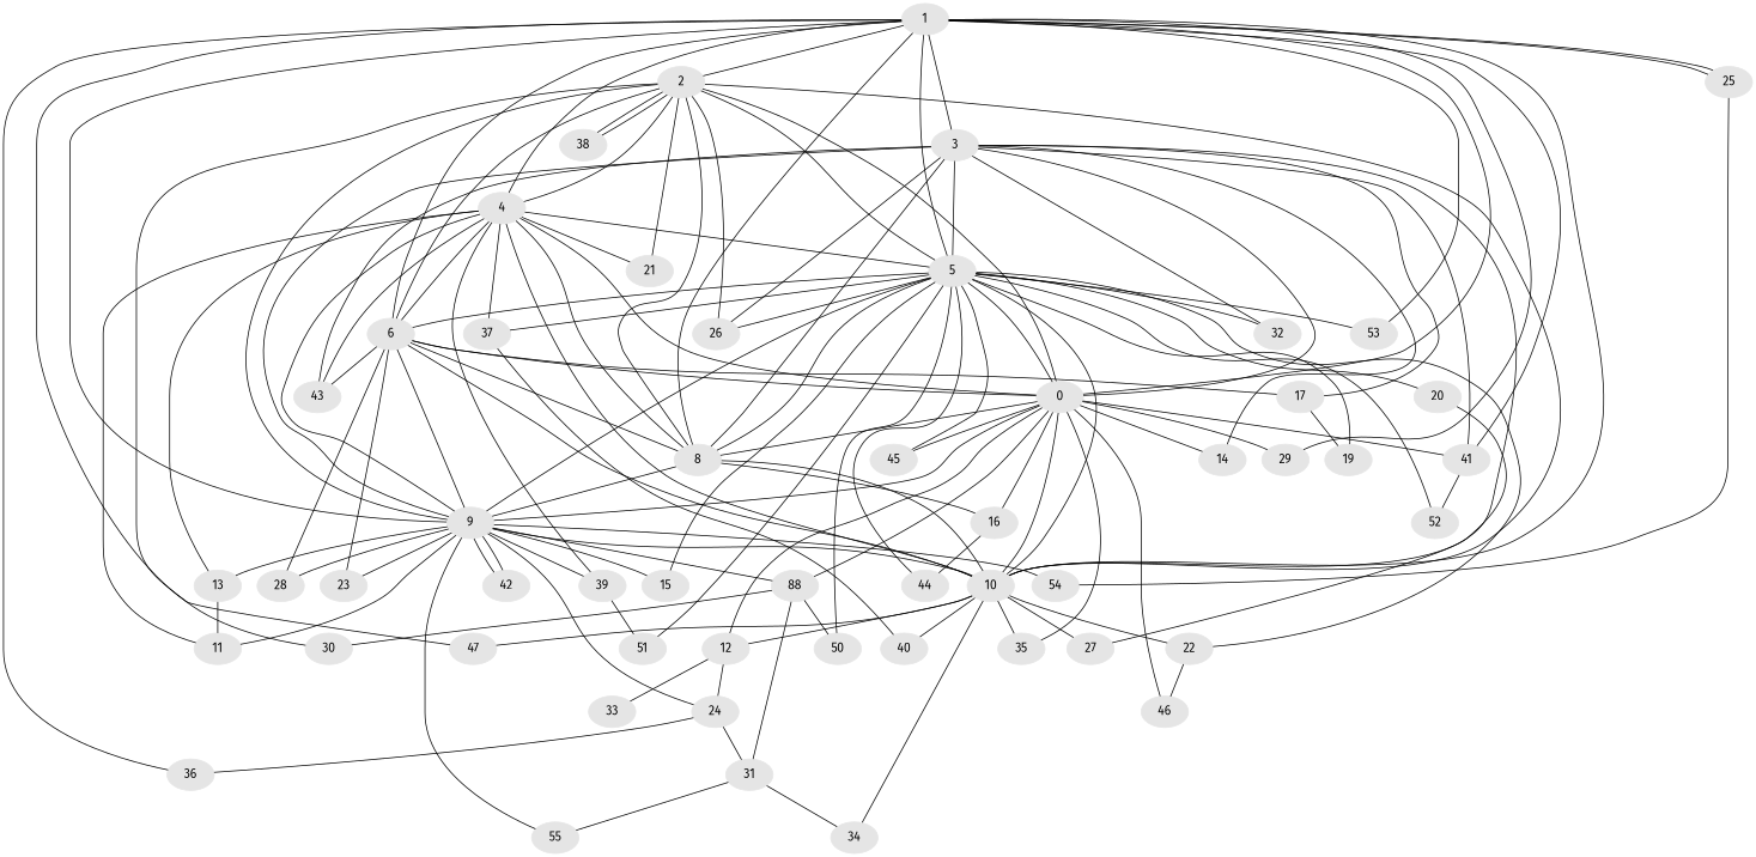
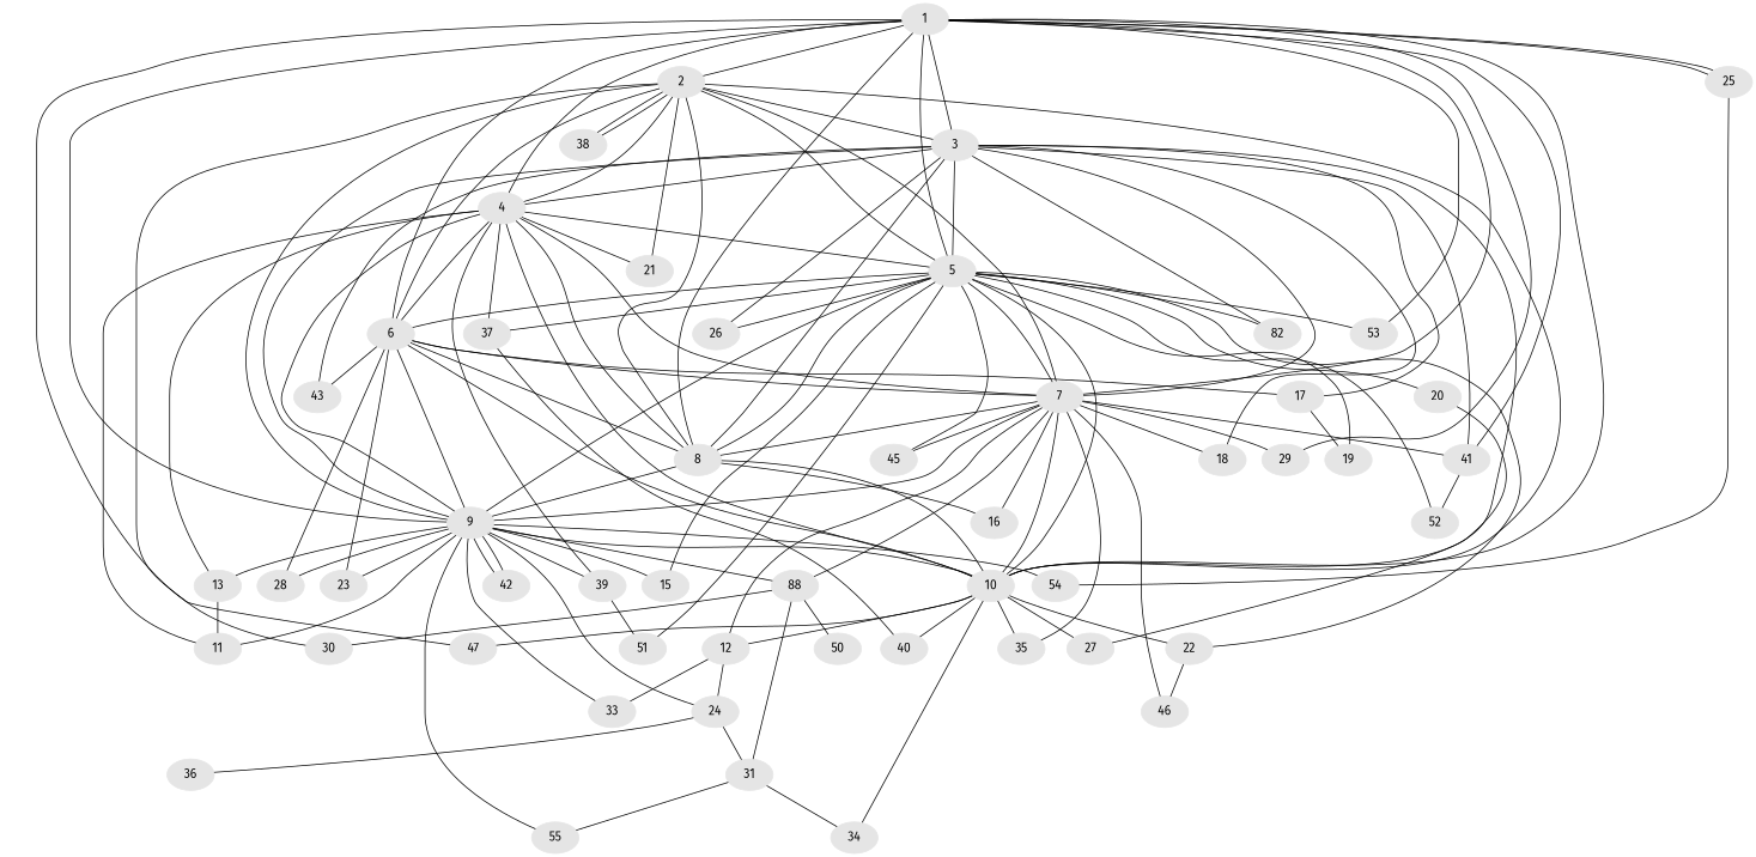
  graph {
    fontname="Fira Sans"
    node [color=gray90 fontname="Fira Sans" style=filled]
    edge [fontname="Fira Sans"]
    1
    2
    3
    4
    5
    6
-   7 [label=0]
+   7
    8
    9
    10
    25
    29
    36
    41
    47
    53
    21
    30
    38
-   14
+   14 [label=18]
    17
    26
-   32
+   32 [label=82]
    43
    11
    13
    37
    39
    15
    19
    20
    22
-   44
    45
    50
    51
    52
    23
    28
    12
    16
    n42 [label=88]
    35
    46
    24
    33
    42
    54
    55
    27
    34
    40
    31
    1 -- 2
    1 -- 3
    1 -- 4
    1 -- 5
    1 -- 6
    1 -- 7
    1 -- 8
    1 -- 9
    1 -- 10
    1 -- 25
    1 -- 25
    1 -- 29
-   1 -- 36
    1 -- 41
    1 -- 47
    1 -- 53
-   2 -- 26
+   2 -- 3
    2 -- 4
    2 -- 5
    2 -- 6
    2 -- 7
    2 -- 8
    2 -- 9
    2 -- 10
    2 -- 21
    2 -- 30
    2 -- 38
    2 -- 38
-   43 -- 4
+   3 -- 4
    3 -- 5
    3 -- 7
    3 -- 8
    3 -- 9
    3 -- 10
    3 -- 41
    3 -- 14
    3 -- 17
    3 -- 26
    3 -- 32
    3 -- 43
    4 -- 5
    4 -- 6
    4 -- 7
    4 -- 8
    4 -- 9
    4 -- 10
    4 -- 21
    4 -- 11
    4 -- 13
    4 -- 37
    4 -- 39
    5 -- 6
    5 -- 7
    5 -- 8
    5 -- 9
    5 -- 10
    5 -- 53
    5 -- 26
    5 -- 32
    5 -- 37
    5 -- 15
    5 -- 19
    5 -- 20
    5 -- 22
-   5 -- 44
    5 -- 45
-   5 -- 50
    5 -- 51
    5 -- 52
    6 -- 7
    6 -- 8
    6 -- 9
    6 -- 10
    6 -- 17
    6 -- 43
    6 -- 23
    6 -- 28
    7 -- 8
    7 -- 9
    7 -- 10
    7 -- 29
    7 -- 41
    7 -- 14
    7 -- 45
    7 -- 12
    7 -- 16
    7 -- n42
    7 -- 35
    7 -- 46
    8 -- 9
    8 -- 10
    8 -- 16
    9 -- 10
    9 -- 11
    9 -- 13
    9 -- 39
    9 -- 15
    9 -- 23
    9 -- 28
    9 -- n42
    9 -- 24
+   9 -- 33
    9 -- 42
    9 -- 42
    9 -- 54
    9 -- 55
    10 -- 47
    10 -- 22
    10 -- 12
    10 -- 35
    10 -- 27
    10 -- 34
    10 -- 40
    25 -- 54
    41 -- 52
    17 -- 19
    13 -- 11
    37 -- 40
    39 -- 51
    20 -- 27
    22 -- 46
    12 -- 24
    12 -- 33
-   16 -- 44
    n42 -- 30
    n42 -- 50
    n42 -- 31
    24 -- 36
    24 -- 31
    31 -- 55
    31 -- 34
  }
